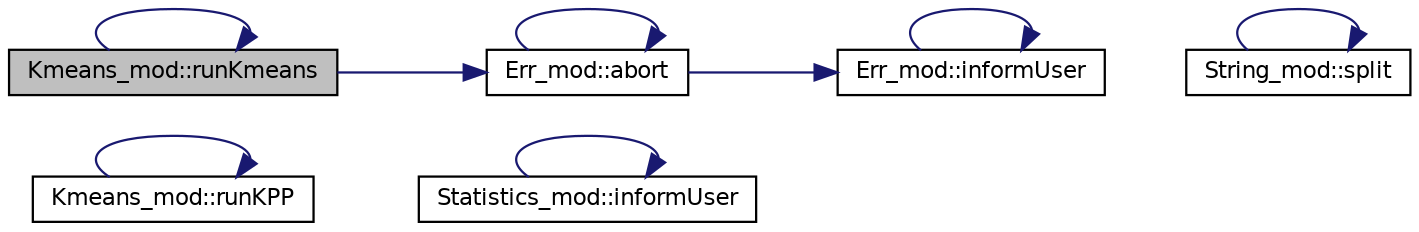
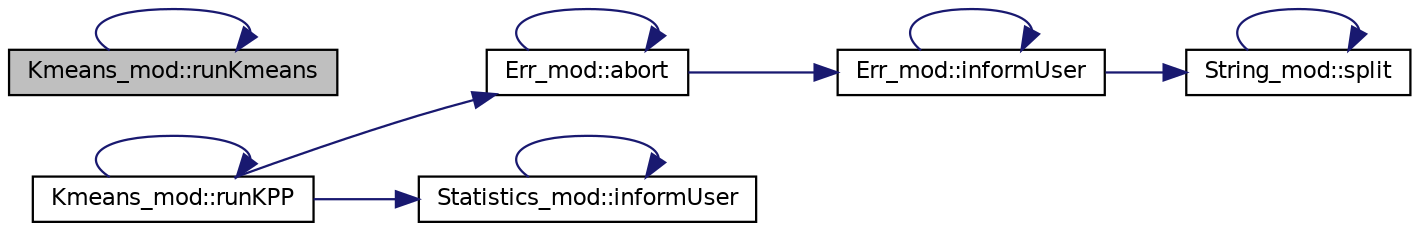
  digraph {
    rankdir=LR
    node [color=black fillcolor=white fontname=Helvetica fontsize=10 shape=record style=filled]
    edge [color=midnightblue fontname=Helvetica fontsize=10 labelfontname=Helvetica labelfontsize=10 style=solid]
    n1 [fillcolor=grey75 fontcolor=black height=0.2 label="Kmeans_mod::runKmeans" width=0.4]
    n2 [height=0.2 label="Err_mod::abort" width=0.4]
    n3 [height=0.2 label="Err_mod::informUser" width=0.4]
    n4 [height=0.2 label="Kmeans_mod::runKPP" width=0.4]
    n5 [height=0.2 label="Statistics_mod::informUser" width=0.4]
    n6 [height=0.2 label="String_mod::split" width=0.4]
    n1 -> n1
-   n1 -> n2
+   n4 -> n2
    n2 -> n2
    n2 -> n3
    n3 -> n3
+   n3 -> n6
    n4 -> n4
+   n4 -> n5
    n5 -> n5
    n6 -> n6
  }
